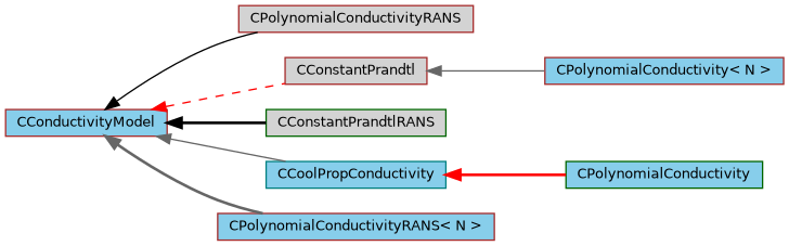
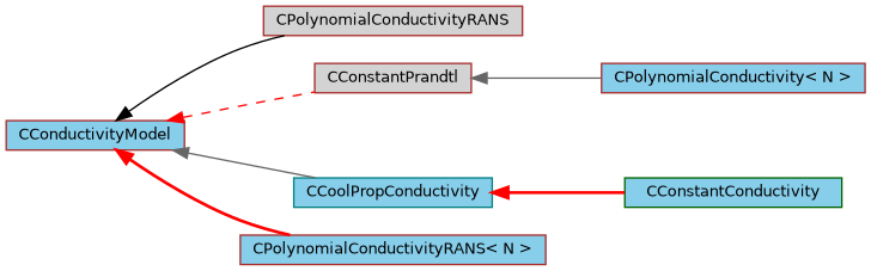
  digraph {
    rankdir=LR
    node [color=brown fillcolor=skyblue fontname=Helvetica fontsize=10 shape=box style=filled]
    edge [color=gray40 dir=back fontname=Helvetica fontsize=10 labelfontname=Helvetica labelfontsize=10 style=solid]
    n1 [height=0.2 label=CConductivityModel width=0.4]
    n2 [fillcolor=lightgrey height=0.2 label=CPolynomialConductivityRANS width=0.4]
    n3 [fillcolor=lightgrey height=0.2 label=CConstantPrandtl width=0.4]
-   n4 [color=darkgreen fillcolor=lightgrey height=0.2 label=CConstantPrandtlRANS width=0.4]
    n5 [color=teal height=0.2 label=CCoolPropConductivity width=0.4]
    n6 [height=0.2 label="CPolynomialConductivityRANS\< N \>" width=0.4]
-   n7 [color=darkgreen height=0.2 label=CPolynomialConductivity width=0.4]
+   n7 [color=darkgreen height=0.2 label=CConstantConductivity width=0.4]
    n8 [height=0.2 label="CPolynomialConductivity\< N \>" width=0.4]
    n1 -> n2 [color=black]
    n1 -> n3 [color=red style=dashed]
-   n1 -> n4 [color=black style=bold]
    n1 -> n5
-   n1 -> n6 [style=bold]
+   n1 -> n6 [color=red style=bold]
    n3 -> n8
    n5 -> n7 [color=red style=bold]
  }
